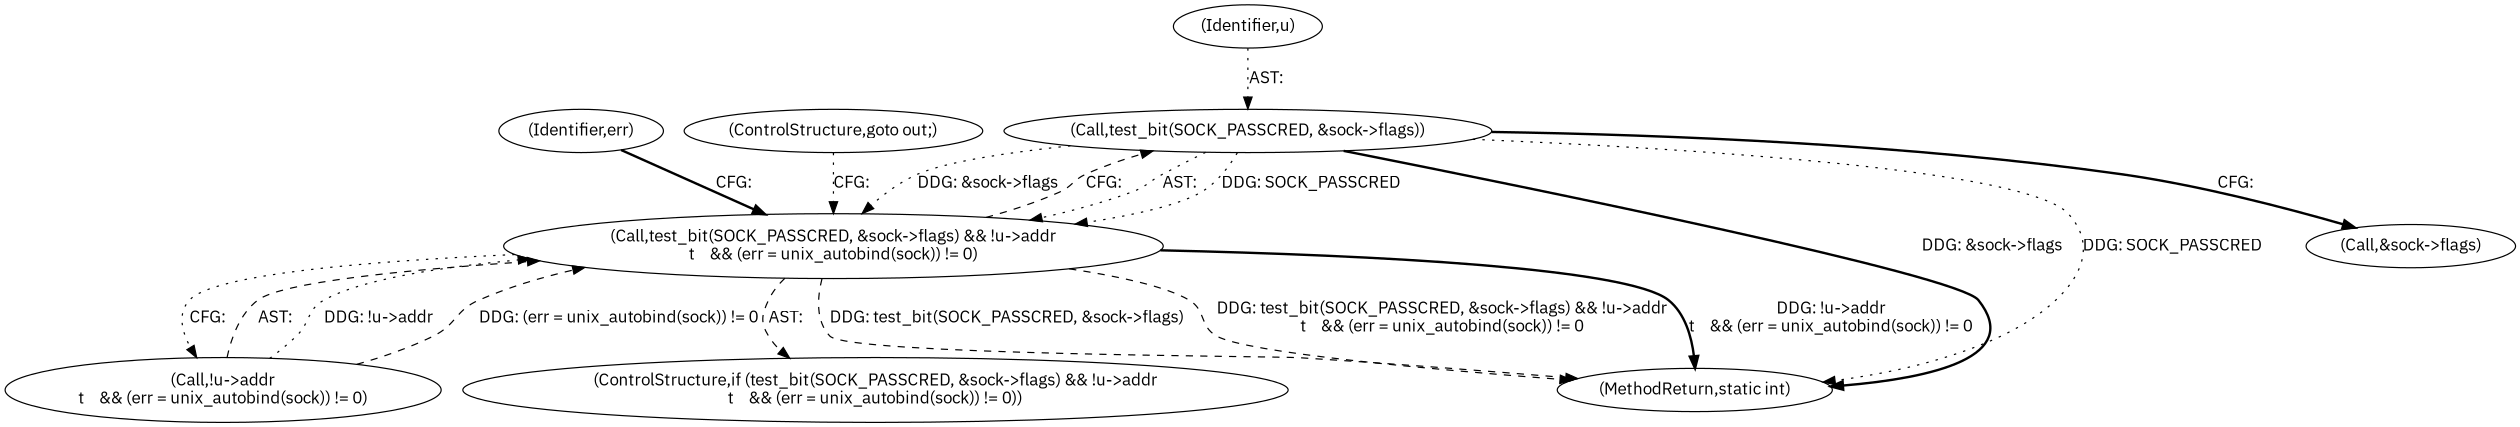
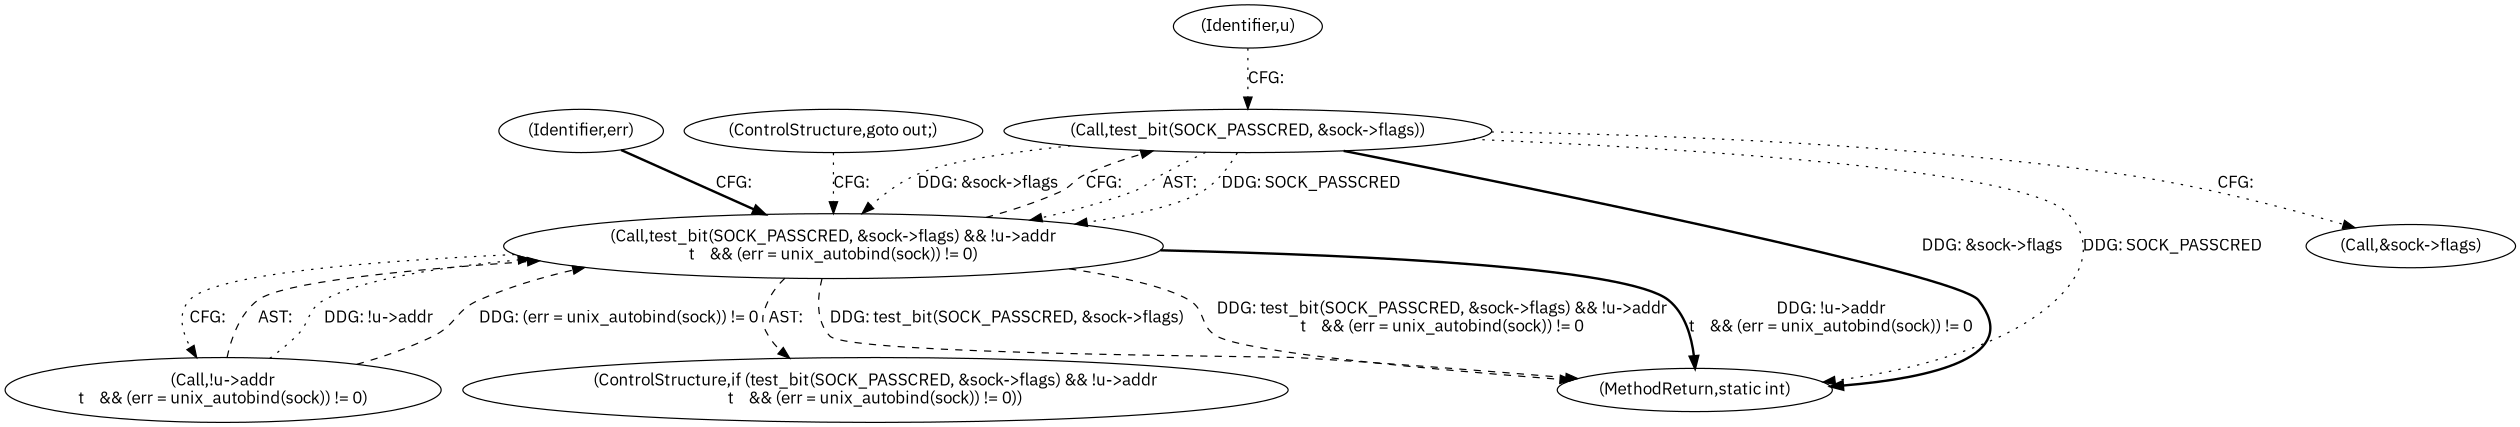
  digraph {
    fontname="IBM Plex Sans"
    node [fontname="IBM Plex Sans"]
    edge [fontname="IBM Plex Sans" style=dotted]
    n1 [label="(Call,test_bit(SOCK_PASSCRED, &sock->flags))"]
    n2 [label="(Call,test_bit(SOCK_PASSCRED, &sock->flags) && !u->addr\n\t    && (err = unix_autobind(sock)) != 0)"]
    n3 [label="(MethodReturn,static int)"]
    n4 [label="(Call,&sock->flags)"]
    n5 [label="(Call,!u->addr\n\t    && (err = unix_autobind(sock)) != 0)"]
    n6 [label="(ControlStructure,if (test_bit(SOCK_PASSCRED, &sock->flags) && !u->addr\n\t    && (err = unix_autobind(sock)) != 0))"]
    n7 [label="(Identifier,err)"]
    n8 [label="(ControlStructure,goto out;)"]
    n9 [label="(Identifier,u)"]
    n1 -> n2 [label="AST: "]
    n1 -> n2 [label="DDG: SOCK_PASSCRED"]
    n1 -> n2 [label="DDG: &sock->flags"]
    n1 -> n3 [label="DDG: &sock->flags" style=bold]
    n1 -> n3 [label="DDG: SOCK_PASSCRED"]
-   n1 -> n4 [label="CFG: " style=bold]
+   n1 -> n4 [label="CFG: "]
    n2 -> n1 [label="CFG: " style=dashed]
    n2 -> n3 [label="DDG: test_bit(SOCK_PASSCRED, &sock->flags) && !u->addr\n\t    && (err = unix_autobind(sock)) != 0" style=dashed]
    n2 -> n3 [label="DDG: !u->addr\n\t    && (err = unix_autobind(sock)) != 0" style=bold]
    n2 -> n3 [label="DDG: test_bit(SOCK_PASSCRED, &sock->flags)" style=dashed]
    n2 -> n5 [label="CFG: "]
    n2 -> n6 [label="AST: " style=dashed]
    n5 -> n2 [label="AST: " style=dashed]
    n5 -> n2 [label="DDG: !u->addr"]
    n5 -> n2 [label="DDG: (err = unix_autobind(sock)) != 0" style=dashed]
    n7 -> n2 [label="CFG: " style=bold]
    n8 -> n2 [label="CFG: "]
-   n9 -> n1 [label="AST: "]
+   n9 -> n1 [label="CFG: "]
  }
